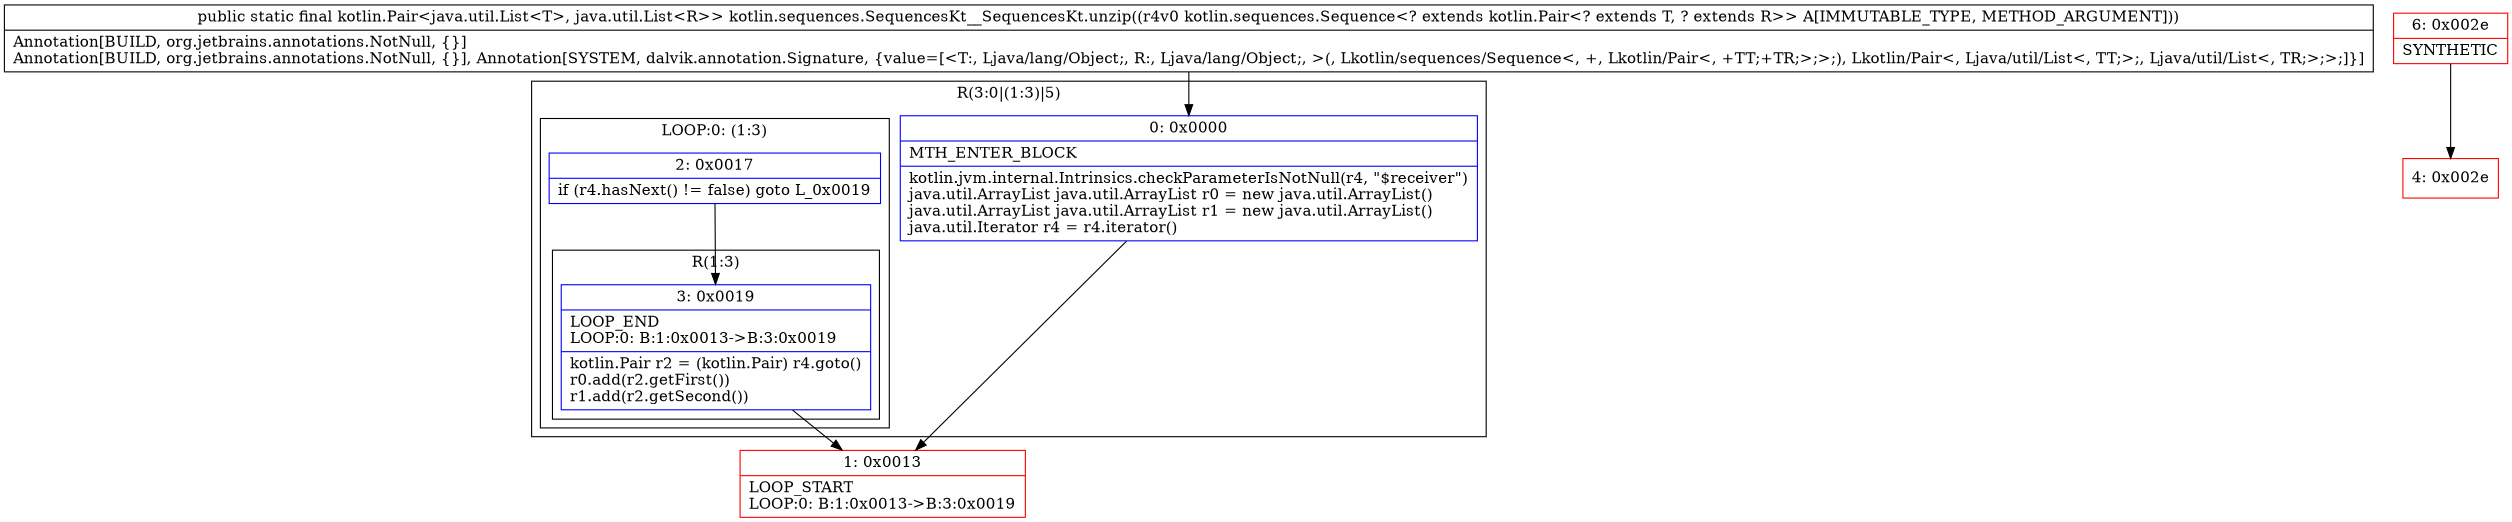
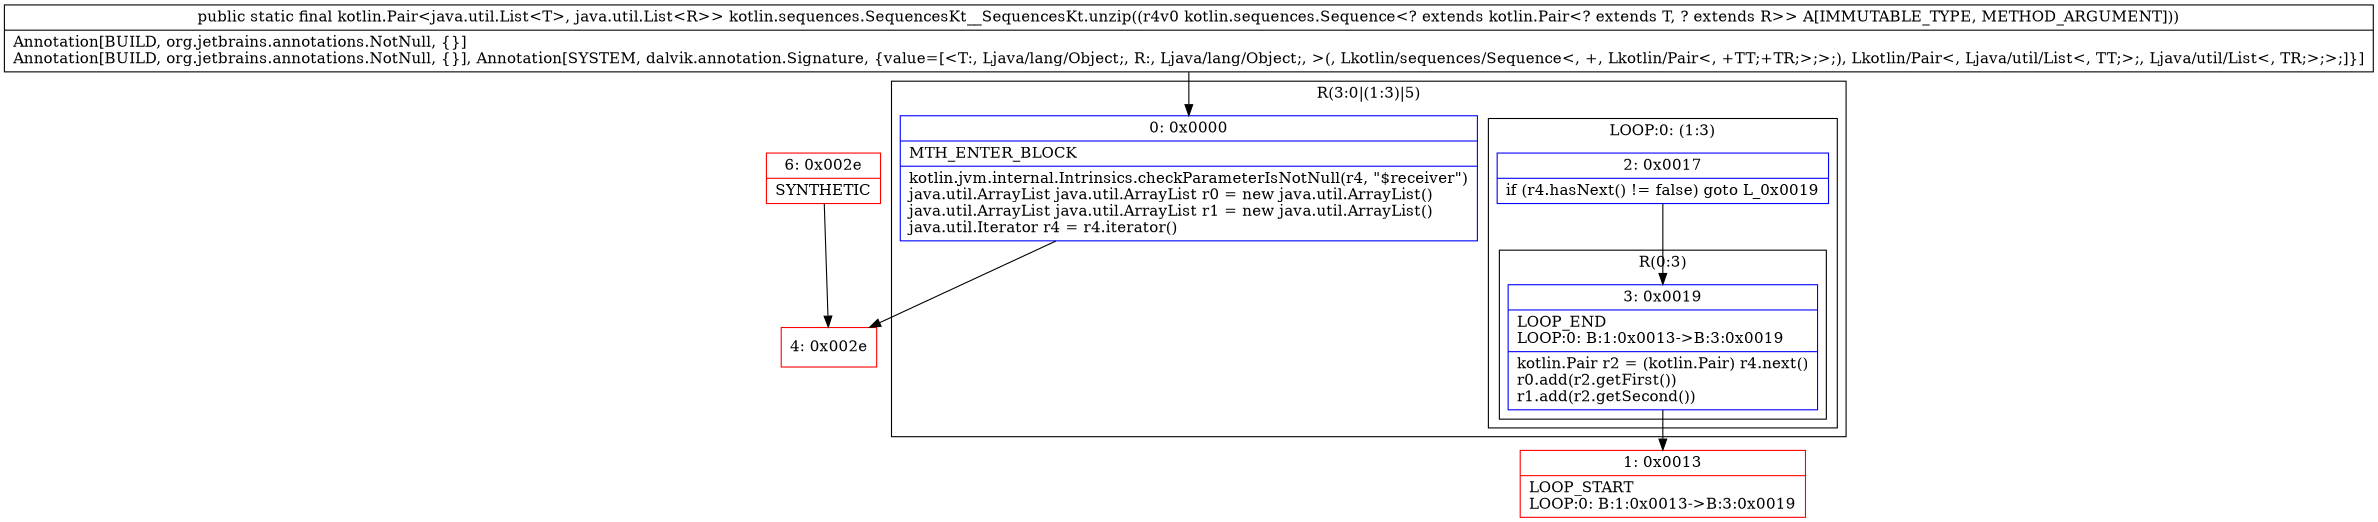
  digraph {
    node [color=blue shape=record]
-   n1 [label="{3\:\ 0x0019|LOOP_END\lLOOP:0: B:1:0x0013\-\>B:3:0x0019\l|kotlin.Pair r2 = (kotlin.Pair) r4.goto()\lr0.add(r2.getFirst())\lr1.add(r2.getSecond())\l}"]
+   n1 [label="{3\:\ 0x0019|LOOP_END\lLOOP:0: B:1:0x0013\-\>B:3:0x0019\l|kotlin.Pair r2 = (kotlin.Pair) r4.next()\lr0.add(r2.getFirst())\lr1.add(r2.getSecond())\l}"]
    n2 [label="{2\:\ 0x0017|if (r4.hasNext() != false) goto L_0x0019\l}"]
    n3 [label="{0\:\ 0x0000|MTH_ENTER_BLOCK\l|kotlin.jvm.internal.Intrinsics.checkParameterIsNotNull(r4, \"$receiver\")\ljava.util.ArrayList java.util.ArrayList r0 = new java.util.ArrayList()\ljava.util.ArrayList java.util.ArrayList r1 = new java.util.ArrayList()\ljava.util.Iterator r4 = r4.iterator()\l}"]
    n4 [color=red label="{1\:\ 0x0013|LOOP_START\lLOOP:0: B:1:0x0013\-\>B:3:0x0019\l}"]
    n5 [color=red label="{6\:\ 0x002e|SYNTHETIC\l}"]
    n6 [color=red label="{4\:\ 0x002e}"]
    n7 [label="{public static final kotlin.Pair\<java.util.List\<T\>, java.util.List\<R\>\> kotlin.sequences.SequencesKt__SequencesKt.unzip((r4v0 kotlin.sequences.Sequence\<? extends kotlin.Pair\<? extends T, ? extends R\>\> A[IMMUTABLE_TYPE, METHOD_ARGUMENT]))  | Annotation[BUILD, org.jetbrains.annotations.NotNull, \{\}]\lAnnotation[BUILD, org.jetbrains.annotations.NotNull, \{\}], Annotation[SYSTEM, dalvik.annotation.Signature, \{value=[\<T:, Ljava\/lang\/Object;, R:, Ljava\/lang\/Object;, \>(, Lkotlin\/sequences\/Sequence\<, +, Lkotlin\/Pair\<, +TT;+TR;\>;\>;), Lkotlin\/Pair\<, Ljava\/util\/List\<, TT;\>;, Ljava\/util\/List\<, TR;\>;\>;]\}]\l}" color=""]
    subgraph cluster_1 {
      label="R(3:0|(1:3)|5)"
      n3
      subgraph cluster_2 {
        label="LOOP:0: (1:3)"
        n2
        subgraph cluster_3 {
-         label="R(1:3)"
+         label="R(0:3)"
          n1
        }
      }
    }
    n1 -> n4
    n2 -> n1
-   n3 -> n4
+   n3 -> n6
    n5 -> n6
    n7 -> n3
  }
